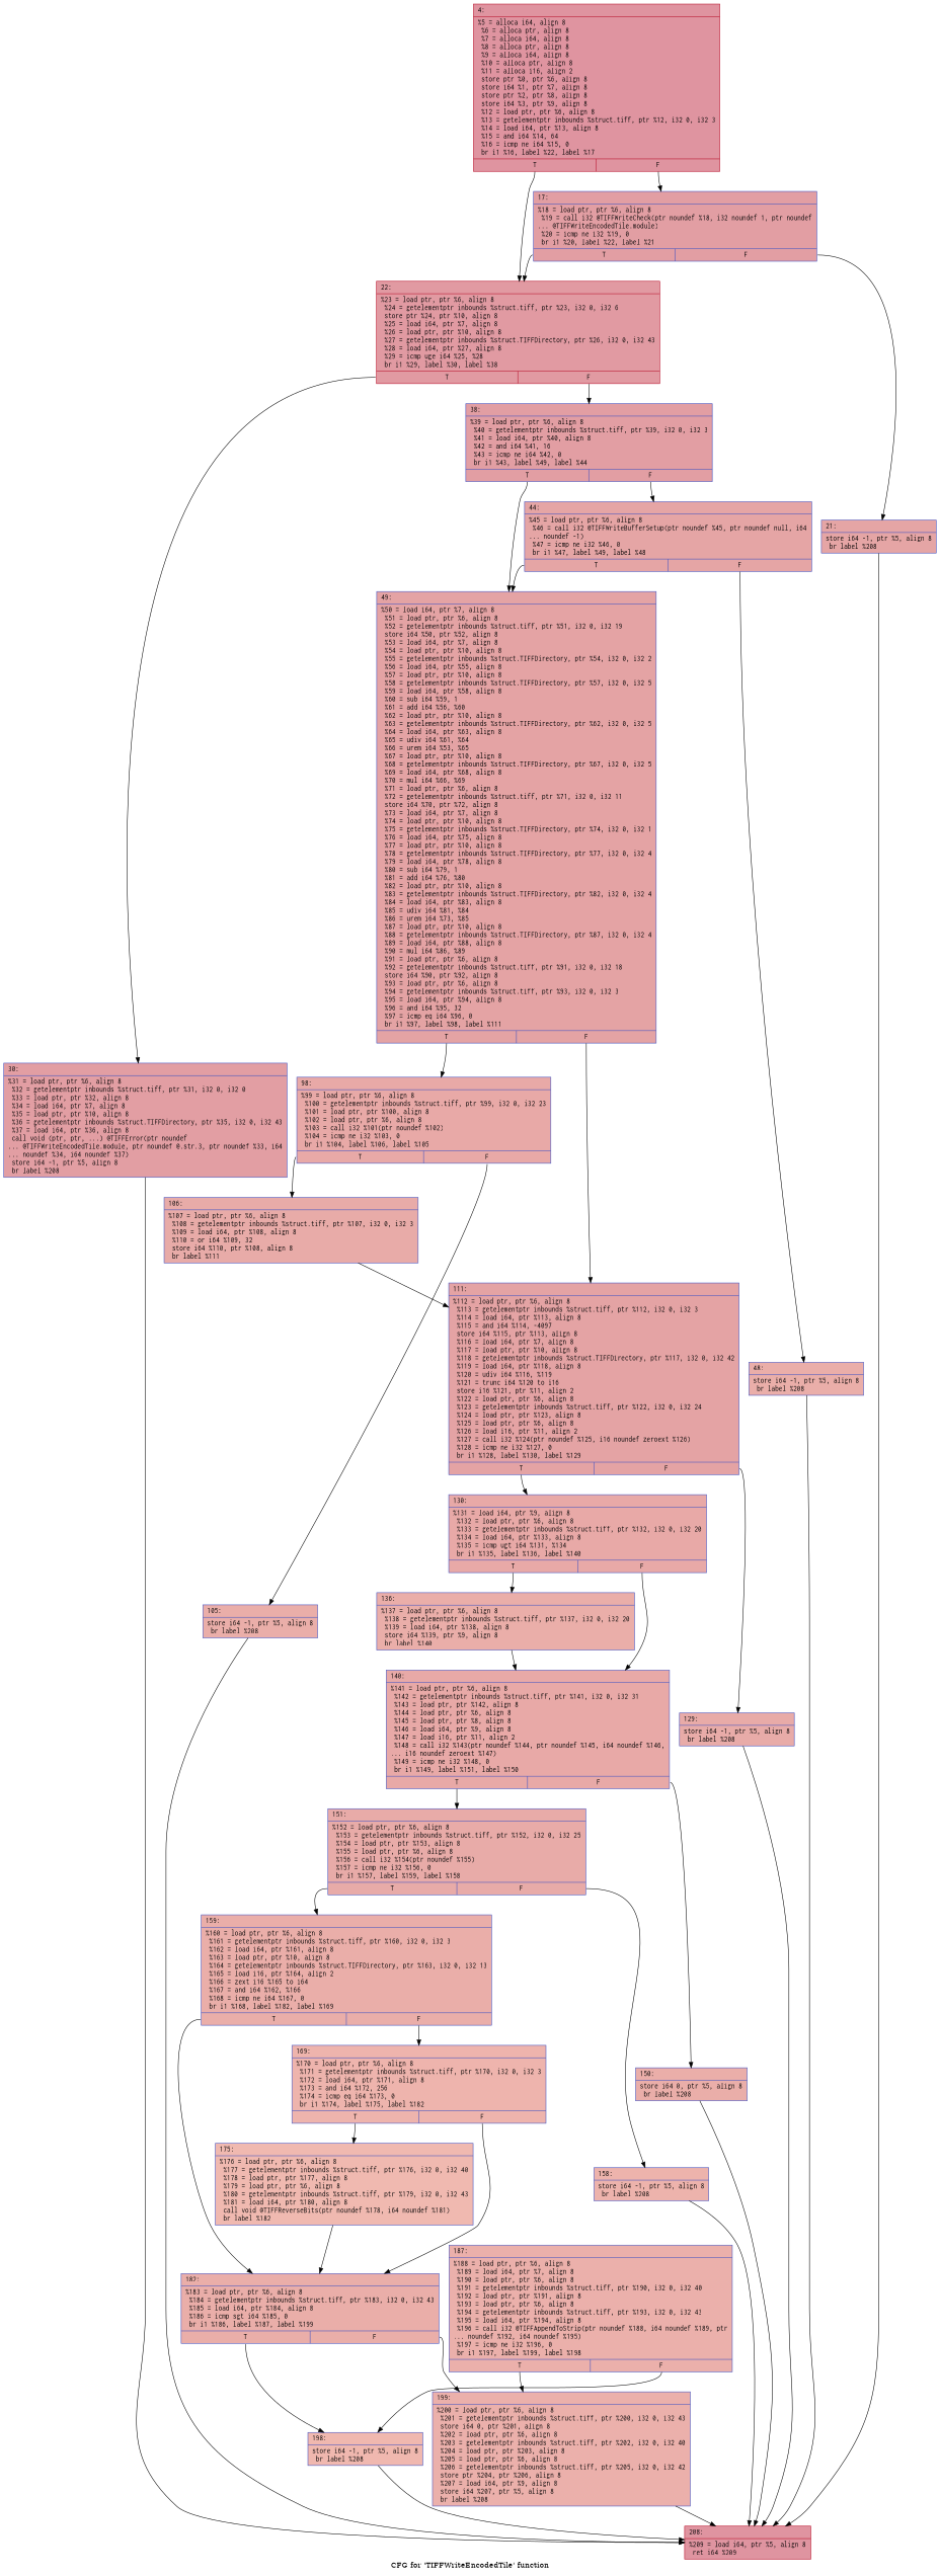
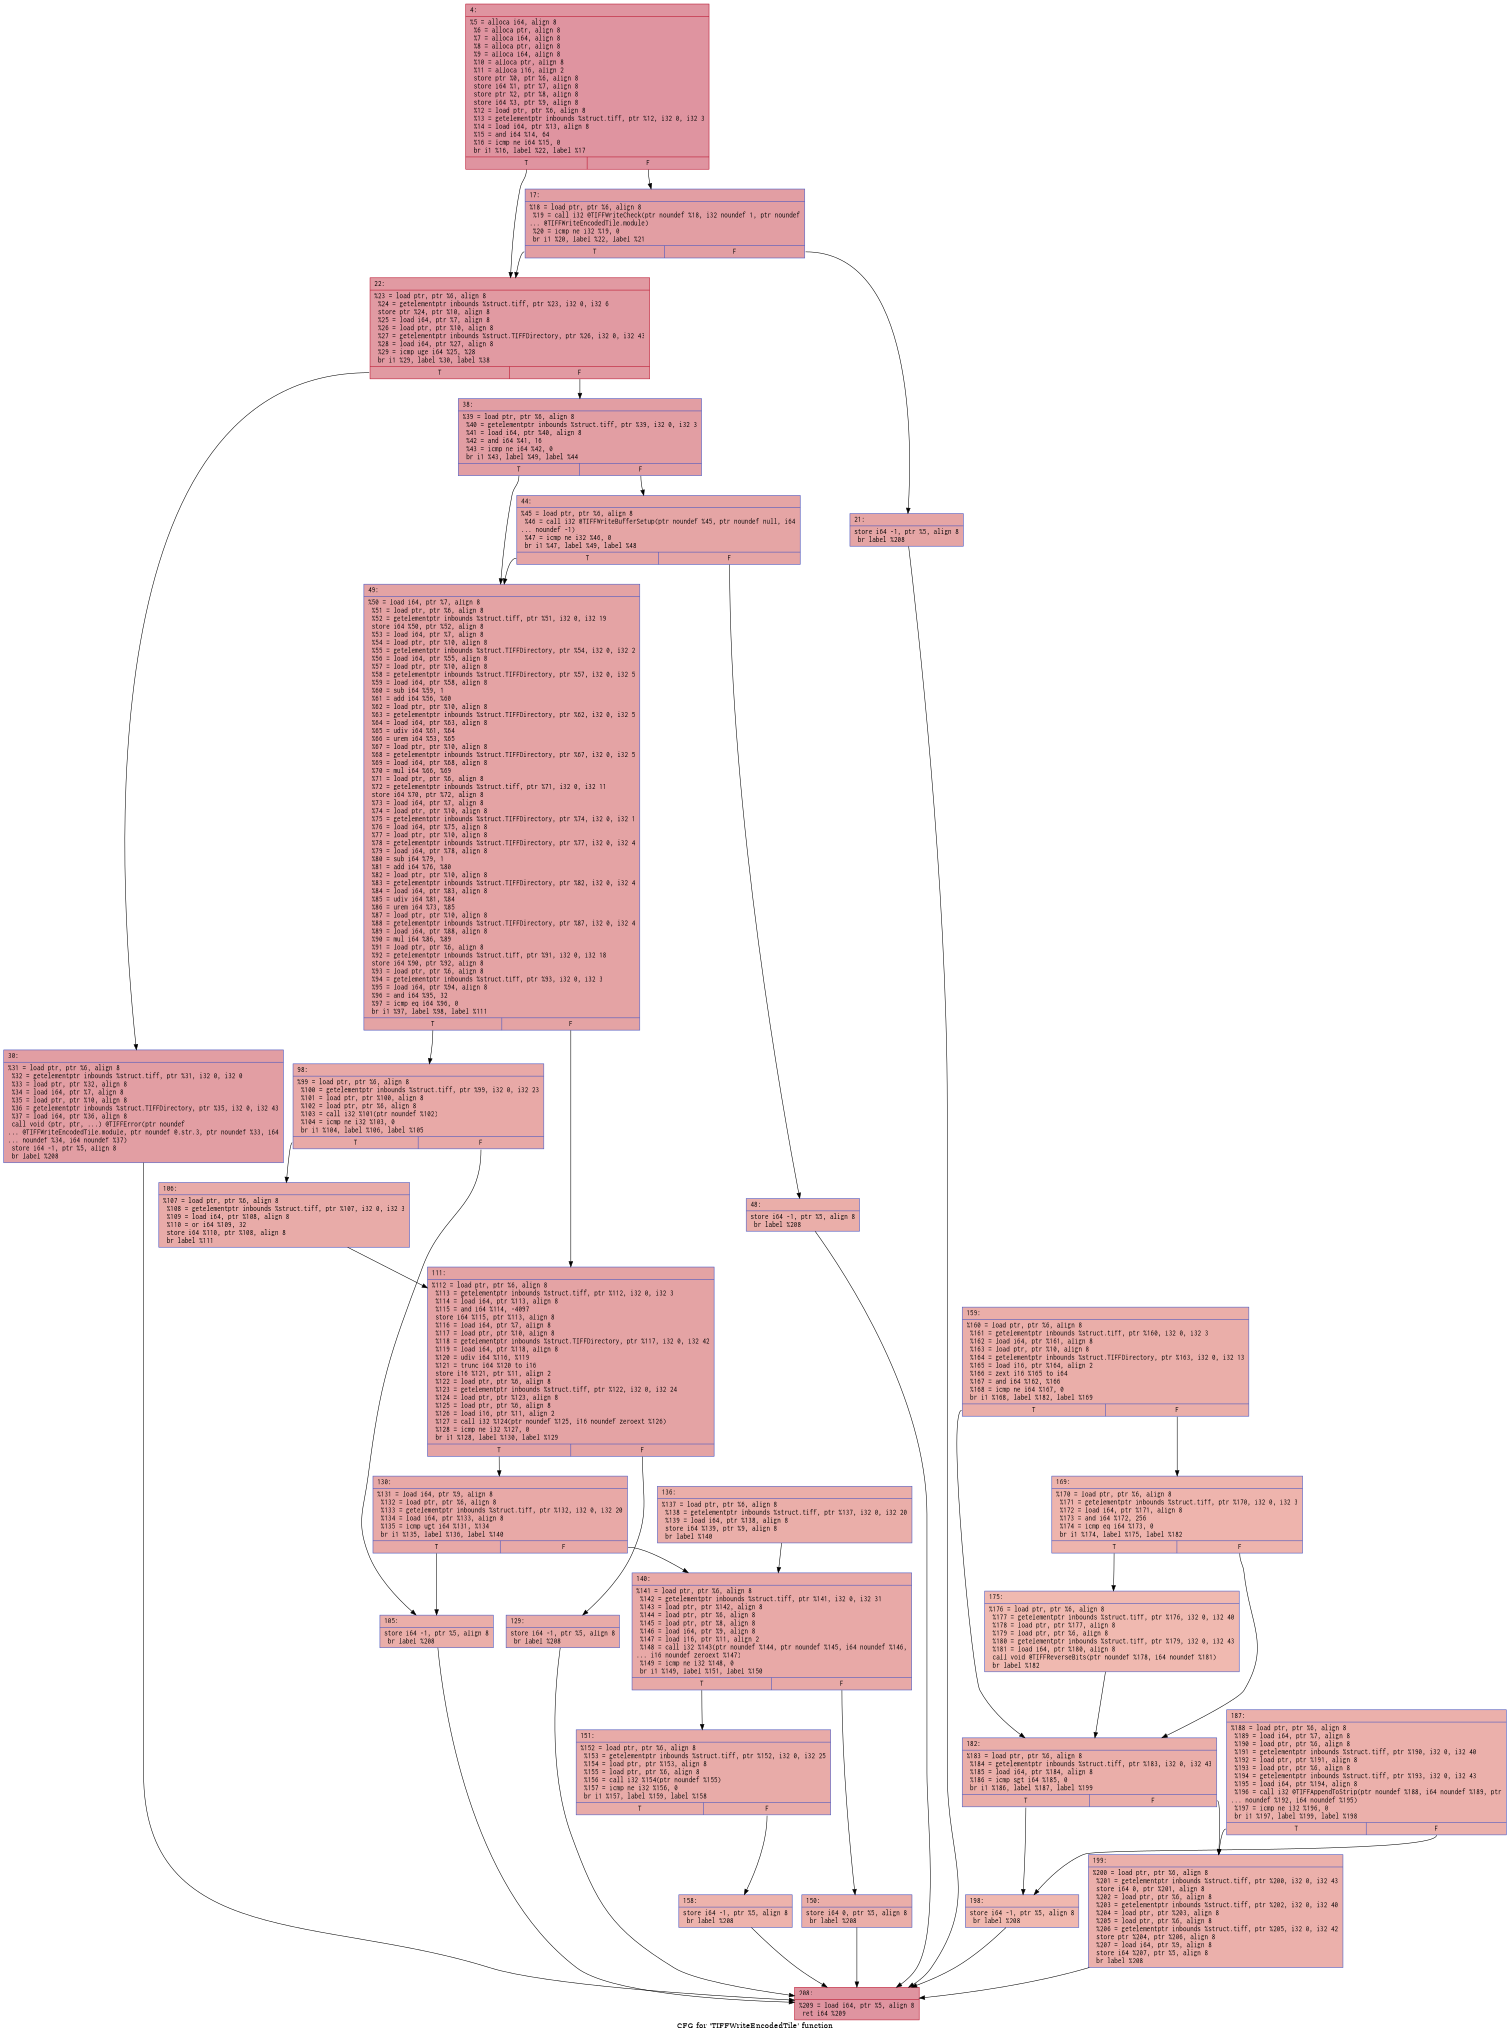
  digraph {
    label="CFG for 'TIFFWriteEncodedTile' function"
    node [color="#3d50c3ff" fillcolor="#d0473d70" fontname=Courier shape=record style=filled]
    edge [tailport=s0]
    n1 [color="#b70d28ff" fillcolor="#b70d2870" label="{4:\l|  %5 = alloca i64, align 8\l  %6 = alloca ptr, align 8\l  %7 = alloca i64, align 8\l  %8 = alloca ptr, align 8\l  %9 = alloca i64, align 8\l  %10 = alloca ptr, align 8\l  %11 = alloca i16, align 2\l  store ptr %0, ptr %6, align 8\l  store i64 %1, ptr %7, align 8\l  store ptr %2, ptr %8, align 8\l  store i64 %3, ptr %9, align 8\l  %12 = load ptr, ptr %6, align 8\l  %13 = getelementptr inbounds %struct.tiff, ptr %12, i32 0, i32 3\l  %14 = load i64, ptr %13, align 8\l  %15 = and i64 %14, 64\l  %16 = icmp ne i64 %15, 0\l  br i1 %16, label %22, label %17\l|{<s0>T|<s1>F}}"]
    n2 [color="#b70d28ff" fillcolor="#bb1b2c70" label="{22:\l|  %23 = load ptr, ptr %6, align 8\l  %24 = getelementptr inbounds %struct.tiff, ptr %23, i32 0, i32 6\l  store ptr %24, ptr %10, align 8\l  %25 = load i64, ptr %7, align 8\l  %26 = load ptr, ptr %10, align 8\l  %27 = getelementptr inbounds %struct.TIFFDirectory, ptr %26, i32 0, i32 43\l  %28 = load i64, ptr %27, align 8\l  %29 = icmp uge i64 %25, %28\l  br i1 %29, label %30, label %38\l|{<s0>T|<s1>F}}"]
    n3 [fillcolor="#be242e70" label="{17:\l|  %18 = load ptr, ptr %6, align 8\l  %19 = call i32 @TIFFWriteCheck(ptr noundef %18, i32 noundef 1, ptr noundef\l... @TIFFWriteEncodedTile.module)\l  %20 = icmp ne i32 %19, 0\l  br i1 %20, label %22, label %21\l|{<s0>T|<s1>F}}"]
    n4 [fillcolor="#be242e70" label="{30:\l|  %31 = load ptr, ptr %6, align 8\l  %32 = getelementptr inbounds %struct.tiff, ptr %31, i32 0, i32 0\l  %33 = load ptr, ptr %32, align 8\l  %34 = load i64, ptr %7, align 8\l  %35 = load ptr, ptr %10, align 8\l  %36 = getelementptr inbounds %struct.TIFFDirectory, ptr %35, i32 0, i32 43\l  %37 = load i64, ptr %36, align 8\l  call void (ptr, ptr, ...) @TIFFError(ptr noundef\l... @TIFFWriteEncodedTile.module, ptr noundef @.str.3, ptr noundef %33, i64\l... noundef %34, i64 noundef %37)\l  store i64 -1, ptr %5, align 8\l  br label %208\l}"]
    n5 [fillcolor="#be242e70" label="{38:\l|  %39 = load ptr, ptr %6, align 8\l  %40 = getelementptr inbounds %struct.tiff, ptr %39, i32 0, i32 3\l  %41 = load i64, ptr %40, align 8\l  %42 = and i64 %41, 16\l  %43 = icmp ne i64 %42, 0\l  br i1 %43, label %49, label %44\l|{<s0>T|<s1>F}}"]
    n6 [fillcolor="#c5333470" label="{21:\l|  store i64 -1, ptr %5, align 8\l  br label %208\l}"]
    n7 [color="#b70d28ff" fillcolor="#b70d2870" label="{208:\l|  %209 = load i64, ptr %5, align 8\l  ret i64 %209\l}"]
    n8 [fillcolor="#c32e3170" label="{49:\l|  %50 = load i64, ptr %7, align 8\l  %51 = load ptr, ptr %6, align 8\l  %52 = getelementptr inbounds %struct.tiff, ptr %51, i32 0, i32 19\l  store i64 %50, ptr %52, align 8\l  %53 = load i64, ptr %7, align 8\l  %54 = load ptr, ptr %10, align 8\l  %55 = getelementptr inbounds %struct.TIFFDirectory, ptr %54, i32 0, i32 2\l  %56 = load i64, ptr %55, align 8\l  %57 = load ptr, ptr %10, align 8\l  %58 = getelementptr inbounds %struct.TIFFDirectory, ptr %57, i32 0, i32 5\l  %59 = load i64, ptr %58, align 8\l  %60 = sub i64 %59, 1\l  %61 = add i64 %56, %60\l  %62 = load ptr, ptr %10, align 8\l  %63 = getelementptr inbounds %struct.TIFFDirectory, ptr %62, i32 0, i32 5\l  %64 = load i64, ptr %63, align 8\l  %65 = udiv i64 %61, %64\l  %66 = urem i64 %53, %65\l  %67 = load ptr, ptr %10, align 8\l  %68 = getelementptr inbounds %struct.TIFFDirectory, ptr %67, i32 0, i32 5\l  %69 = load i64, ptr %68, align 8\l  %70 = mul i64 %66, %69\l  %71 = load ptr, ptr %6, align 8\l  %72 = getelementptr inbounds %struct.tiff, ptr %71, i32 0, i32 11\l  store i64 %70, ptr %72, align 8\l  %73 = load i64, ptr %7, align 8\l  %74 = load ptr, ptr %10, align 8\l  %75 = getelementptr inbounds %struct.TIFFDirectory, ptr %74, i32 0, i32 1\l  %76 = load i64, ptr %75, align 8\l  %77 = load ptr, ptr %10, align 8\l  %78 = getelementptr inbounds %struct.TIFFDirectory, ptr %77, i32 0, i32 4\l  %79 = load i64, ptr %78, align 8\l  %80 = sub i64 %79, 1\l  %81 = add i64 %76, %80\l  %82 = load ptr, ptr %10, align 8\l  %83 = getelementptr inbounds %struct.TIFFDirectory, ptr %82, i32 0, i32 4\l  %84 = load i64, ptr %83, align 8\l  %85 = udiv i64 %81, %84\l  %86 = urem i64 %73, %85\l  %87 = load ptr, ptr %10, align 8\l  %88 = getelementptr inbounds %struct.TIFFDirectory, ptr %87, i32 0, i32 4\l  %89 = load i64, ptr %88, align 8\l  %90 = mul i64 %86, %89\l  %91 = load ptr, ptr %6, align 8\l  %92 = getelementptr inbounds %struct.tiff, ptr %91, i32 0, i32 18\l  store i64 %90, ptr %92, align 8\l  %93 = load ptr, ptr %6, align 8\l  %94 = getelementptr inbounds %struct.tiff, ptr %93, i32 0, i32 3\l  %95 = load i64, ptr %94, align 8\l  %96 = and i64 %95, 32\l  %97 = icmp eq i64 %96, 0\l  br i1 %97, label %98, label %111\l|{<s0>T|<s1>F}}"]
    n9 [fillcolor="#c5333470" label="{44:\l|  %45 = load ptr, ptr %6, align 8\l  %46 = call i32 @TIFFWriteBufferSetup(ptr noundef %45, ptr noundef null, i64\l... noundef -1)\l  %47 = icmp ne i32 %46, 0\l  br i1 %47, label %49, label %48\l|{<s0>T|<s1>F}}"]
    n10 [fillcolor="#ca3b3770" label="{98:\l|  %99 = load ptr, ptr %6, align 8\l  %100 = getelementptr inbounds %struct.tiff, ptr %99, i32 0, i32 23\l  %101 = load ptr, ptr %100, align 8\l  %102 = load ptr, ptr %6, align 8\l  %103 = call i32 %101(ptr noundef %102)\l  %104 = icmp ne i32 %103, 0\l  br i1 %104, label %106, label %105\l|{<s0>T|<s1>F}}"]
    n11 [fillcolor="#c32e3170" label="{111:\l|  %112 = load ptr, ptr %6, align 8\l  %113 = getelementptr inbounds %struct.tiff, ptr %112, i32 0, i32 3\l  %114 = load i64, ptr %113, align 8\l  %115 = and i64 %114, -4097\l  store i64 %115, ptr %113, align 8\l  %116 = load i64, ptr %7, align 8\l  %117 = load ptr, ptr %10, align 8\l  %118 = getelementptr inbounds %struct.TIFFDirectory, ptr %117, i32 0, i32 42\l  %119 = load i64, ptr %118, align 8\l  %120 = udiv i64 %116, %119\l  %121 = trunc i64 %120 to i16\l  store i16 %121, ptr %11, align 2\l  %122 = load ptr, ptr %6, align 8\l  %123 = getelementptr inbounds %struct.tiff, ptr %122, i32 0, i32 24\l  %124 = load ptr, ptr %123, align 8\l  %125 = load ptr, ptr %6, align 8\l  %126 = load i16, ptr %11, align 2\l  %127 = call i32 %124(ptr noundef %125, i16 noundef zeroext %126)\l  %128 = icmp ne i32 %127, 0\l  br i1 %128, label %130, label %129\l|{<s0>T|<s1>F}}"]
    n12 [label="{48:\l|  store i64 -1, ptr %5, align 8\l  br label %208\l}"]
    n13 [fillcolor="#cc403a70" label="{106:\l|  %107 = load ptr, ptr %6, align 8\l  %108 = getelementptr inbounds %struct.tiff, ptr %107, i32 0, i32 3\l  %109 = load i64, ptr %108, align 8\l  %110 = or i64 %109, 32\l  store i64 %110, ptr %108, align 8\l  br label %111\l}"]
    n14 [label="{105:\l|  store i64 -1, ptr %5, align 8\l  br label %208\l}"]
    n15 [fillcolor="#ca3b3770" label="{130:\l|  %131 = load i64, ptr %9, align 8\l  %132 = load ptr, ptr %6, align 8\l  %133 = getelementptr inbounds %struct.tiff, ptr %132, i32 0, i32 20\l  %134 = load i64, ptr %133, align 8\l  %135 = icmp ugt i64 %131, %134\l  br i1 %135, label %136, label %140\l|{<s0>T|<s1>F}}"]
    n16 [fillcolor="#cc403a70" label="{129:\l|  store i64 -1, ptr %5, align 8\l  br label %208\l}"]
    n17 [label="{136:\l|  %137 = load ptr, ptr %6, align 8\l  %138 = getelementptr inbounds %struct.tiff, ptr %137, i32 0, i32 20\l  %139 = load i64, ptr %138, align 8\l  store i64 %139, ptr %9, align 8\l  br label %140\l}"]
    n18 [fillcolor="#ca3b3770" label="{140:\l|  %141 = load ptr, ptr %6, align 8\l  %142 = getelementptr inbounds %struct.tiff, ptr %141, i32 0, i32 31\l  %143 = load ptr, ptr %142, align 8\l  %144 = load ptr, ptr %6, align 8\l  %145 = load ptr, ptr %8, align 8\l  %146 = load i64, ptr %9, align 8\l  %147 = load i16, ptr %11, align 2\l  %148 = call i32 %143(ptr noundef %144, ptr noundef %145, i64 noundef %146,\l... i16 noundef zeroext %147)\l  %149 = icmp ne i32 %148, 0\l  br i1 %149, label %151, label %150\l|{<s0>T|<s1>F}}"]
    n19 [fillcolor="#cc403a70" label="{151:\l|  %152 = load ptr, ptr %6, align 8\l  %153 = getelementptr inbounds %struct.tiff, ptr %152, i32 0, i32 25\l  %154 = load ptr, ptr %153, align 8\l  %155 = load ptr, ptr %6, align 8\l  %156 = call i32 %154(ptr noundef %155)\l  %157 = icmp ne i32 %156, 0\l  br i1 %157, label %159, label %158\l|{<s0>T|<s1>F}}"]
    n20 [label="{150:\l|  store i64 0, ptr %5, align 8\l  br label %208\l}"]
    n21 [label="{159:\l|  %160 = load ptr, ptr %6, align 8\l  %161 = getelementptr inbounds %struct.tiff, ptr %160, i32 0, i32 3\l  %162 = load i64, ptr %161, align 8\l  %163 = load ptr, ptr %10, align 8\l  %164 = getelementptr inbounds %struct.TIFFDirectory, ptr %163, i32 0, i32 13\l  %165 = load i16, ptr %164, align 2\l  %166 = zext i16 %165 to i64\l  %167 = and i64 %162, %166\l  %168 = icmp ne i64 %167, 0\l  br i1 %168, label %182, label %169\l|{<s0>T|<s1>F}}"]
    n22 [fillcolor="#d6524470" label="{158:\l|  store i64 -1, ptr %5, align 8\l  br label %208\l}"]
    n23 [label="{182:\l|  %183 = load ptr, ptr %6, align 8\l  %184 = getelementptr inbounds %struct.tiff, ptr %183, i32 0, i32 43\l  %185 = load i64, ptr %184, align 8\l  %186 = icmp sgt i64 %185, 0\l  br i1 %186, label %187, label %199\l|{<s0>T|<s1>F}}"]
    n24 [fillcolor="#d8564670" label="{169:\l|  %170 = load ptr, ptr %6, align 8\l  %171 = getelementptr inbounds %struct.tiff, ptr %170, i32 0, i32 3\l  %172 = load i64, ptr %171, align 8\l  %173 = and i64 %172, 256\l  %174 = icmp eq i64 %173, 0\l  br i1 %174, label %175, label %182\l|{<s0>T|<s1>F}}"]
    n25 [fillcolor="#d24b4070" label="{199:\l|  %200 = load ptr, ptr %6, align 8\l  %201 = getelementptr inbounds %struct.tiff, ptr %200, i32 0, i32 43\l  store i64 0, ptr %201, align 8\l  %202 = load ptr, ptr %6, align 8\l  %203 = getelementptr inbounds %struct.tiff, ptr %202, i32 0, i32 40\l  %204 = load ptr, ptr %203, align 8\l  %205 = load ptr, ptr %6, align 8\l  %206 = getelementptr inbounds %struct.tiff, ptr %205, i32 0, i32 42\l  store ptr %204, ptr %206, align 8\l  %207 = load i64, ptr %9, align 8\l  store i64 %207, ptr %5, align 8\l  br label %208\l}"]
    n26 [fillcolor="#dc5d4a70" label="{198:\l|  store i64 -1, ptr %5, align 8\l  br label %208\l}"]
    n27 [fillcolor="#de614d70" label="{175:\l|  %176 = load ptr, ptr %6, align 8\l  %177 = getelementptr inbounds %struct.tiff, ptr %176, i32 0, i32 40\l  %178 = load ptr, ptr %177, align 8\l  %179 = load ptr, ptr %6, align 8\l  %180 = getelementptr inbounds %struct.tiff, ptr %179, i32 0, i32 43\l  %181 = load i64, ptr %180, align 8\l  call void @TIFFReverseBits(ptr noundef %178, i64 noundef %181)\l  br label %182\l}"]
    n28 [fillcolor="#d24b4070" label="{187:\l|  %188 = load ptr, ptr %6, align 8\l  %189 = load i64, ptr %7, align 8\l  %190 = load ptr, ptr %6, align 8\l  %191 = getelementptr inbounds %struct.tiff, ptr %190, i32 0, i32 40\l  %192 = load ptr, ptr %191, align 8\l  %193 = load ptr, ptr %6, align 8\l  %194 = getelementptr inbounds %struct.tiff, ptr %193, i32 0, i32 43\l  %195 = load i64, ptr %194, align 8\l  %196 = call i32 @TIFFAppendToStrip(ptr noundef %188, i64 noundef %189, ptr\l... noundef %192, i64 noundef %195)\l  %197 = icmp ne i32 %196, 0\l  br i1 %197, label %199, label %198\l|{<s0>T|<s1>F}}"]
    n1 -> n2
    n1 -> n3 [tailport=s1]
    n2 -> n4
    n2 -> n5 [tailport=s1]
    n3 -> n2
    n3 -> n6 [tailport=s1]
    n4 -> n7
    n5 -> n8
    n5 -> n9 [tailport=s1]
    n6 -> n7
    n8 -> n10
    n8 -> n11 [tailport=s1]
    n9 -> n8
    n9 -> n12 [tailport=s1]
    n10 -> n13
    n10 -> n14 [tailport=s1]
    n11 -> n15
    n11 -> n16 [tailport=s1]
    n12 -> n7
    n13 -> n11
    n14 -> n7
-   n15 -> n17
+   n15 -> n14
    n15 -> n18 [tailport=s1]
    n16 -> n7
    n17 -> n18
    n18 -> n19
    n18 -> n20 [tailport=s1]
-   n19 -> n21
    n19 -> n22 [tailport=s1]
    n20 -> n7
    n21 -> n23
    n21 -> n24 [tailport=s1]
    n22 -> n7
    n23 -> n25 [tailport=s1]
    n23 -> n26
    n24 -> n23 [tailport=s1]
    n24 -> n27
    n25 -> n7
    n26 -> n7
    n27 -> n23
    n28 -> n25
    n28 -> n26 [tailport=s1]
  }
